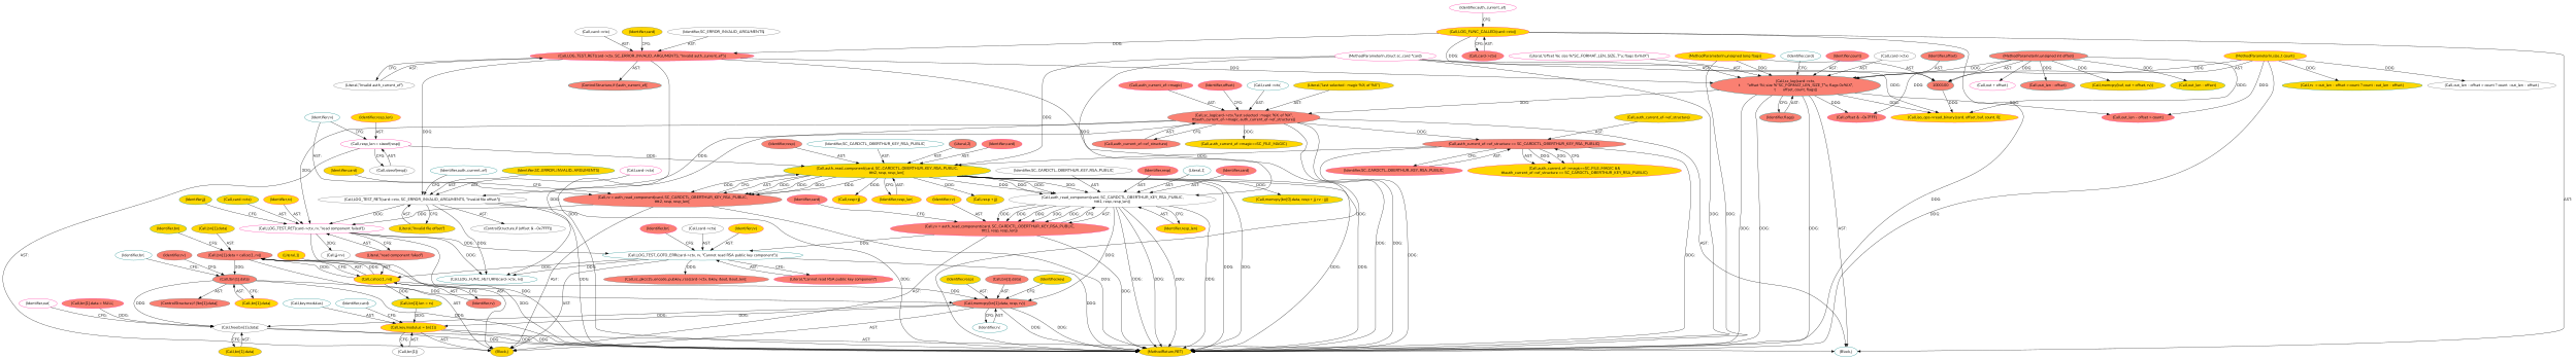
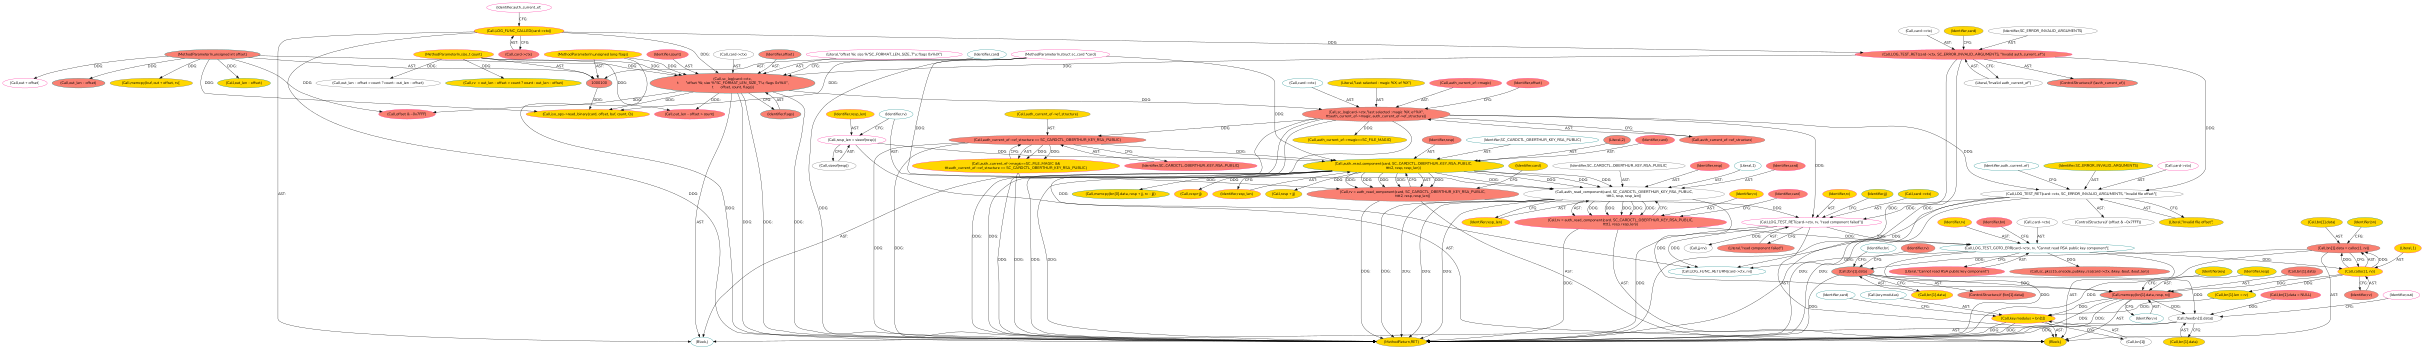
  digraph {
    fontname=Nunito
    node [color=deeppink fillcolor=gold fontname=Nunito style=filled]
    edge [fontname=Nunito]
    n1 [color=gray40 fillcolor=salmon label="(Call,bn[1].data = calloc(1, rv))"]
    n2 [label="(Call,calloc(1, rv))"]
    n3 [color=teal fillcolor=salmon label="(Call,!bn[1].data)"]
    n4 [color=gray40 label="(MethodReturn,RET)"]
    n5 [color=gray40 label="(Block,)"]
    n6 [color=teal fillcolor=salmon label="(Call,memcpy(bn[1].data, resp, rv))"]
    n7 [color=teal label="(Call,bn[1].len = rv)"]
    n8 [color=gray40 fillcolor=salmon label="(Identifier,rv)"]
    n9 [color=gray40 fillcolor=white label="(Call,free(bn[1].data))"]
    n10 [color=gray40 fillcolor=salmon label="(ControlStructure,if (!bn[1].data))"]
    n11 [label="(Call,bn[1].data)"]
    n12 [label="(Call,key.modulus = bn[1])"]
    n13 [color=teal fillcolor=white label="(Identifier,rv)"]
    n14 [color=teal fillcolor=white label="(Call,LOG_TEST_GOTO_ERR(card->ctx, rv, \"Cannot read RSA public key component\"))"]
    n15 [color=teal fillcolor=white label="(Call,LOG_FUNC_RETURN(card->ctx, rv))"]
    n16 [fillcolor=salmon label="(Literal,\"Cannot read RSA public key component\")"]
    n17 [color=gray40 fillcolor=salmon label="(Call,sc_pkcs15_encode_pubkey_rsa(card->ctx, &key, &out, &out_len))"]
    n18 [fillcolor=white label="(Call,LOG_TEST_RET(card->ctx, rv, \"read component failed\"))"]
    n19 [color=gray40 fillcolor=white label="(Call,jj<rv)"]
    n20 [color=gray40 fillcolor=salmon label="(Literal,\"read component failed\")"]
    n21 [color=gray40 fillcolor=white label="(Call,LOG_TEST_RET(card->ctx, SC_ERROR_INVALID_ARGUMENTS, \"Invalid file offset\"))"]
    n22 [color=gray40 fillcolor=white label="(ControlStructure,if (offset & ~0x7FFF))"]
    n23 [color=gray40 label="(Literal,\"Invalid file offset\")"]
    n24 [color=gray40 fillcolor=salmon label="(Call,sc_log(card->ctx,\"last selected : magic %X; ef %X\",\n\t\t\tauth_current_ef->magic, auth_current_ef->ef_structure))"]
    n25 [color=gray40 fillcolor=salmon label="(Call,auth_current_ef->ef_structure == SC_CARDCTL_OBERTHUR_KEY_RSA_PUBLIC)"]
    n26 [color=teal fillcolor=white label="(Block,)"]
    n27 [color=gray40 label="(Call,auth_current_ef->magic==SC_FILE_MAGIC)"]
    n28 [color=gray40 fillcolor=salmon label="(Call,auth_current_ef->ef_structure)"]
    n29 [color=teal label="(Call,auth_read_component(card, SC_CARDCTL_OBERTHUR_KEY_RSA_PUBLIC,\n\t\t\t\t2, resp, resp_len))"]
    n30 [fillcolor=salmon label="(Identifier,SC_CARDCTL_OBERTHUR_KEY_RSA_PUBLIC)"]
    n31 [label="(Call,auth_current_ef->magic==SC_FILE_MAGIC &&\n\t\t\tauth_current_ef->ef_structure == SC_CARDCTL_OBERTHUR_KEY_RSA_PUBLIC)"]
    n32 [color=teal fillcolor=salmon label="(Call,sc_log(card->ctx,\n \t       \"offset %i; size %\"SC_FORMAT_LEN_SIZE_T\"u; flags 0x%lX\",\n \t       offset, count, flags))"]
    n33 [label="(Call,iso_ops->read_binary(card, offset, buf, count, 0))"]
    n34 [fillcolor=salmon label="(Call,offset & ~0x7FFF)"]
    n35 [fillcolor=salmon label="(Call,out_len - offset > count)"]
    n36 [color=teal fillcolor=salmon label="(Identifier,flags)"]
    n37 [fillcolor=salmon label="(Call,LOG_TEST_RET(card->ctx, SC_ERROR_INVALID_ARGUMENTS, \"Invalid auth_current_ef\"))"]
    n38 [color=gray40 fillcolor=white label="(Literal,\"Invalid auth_current_ef\")"]
    n39 [color=teal fillcolor=salmon label="(ControlStructure,if (!auth_current_ef))"]
    n40 [label="(Call,LOG_FUNC_CALLED(card->ctx))"]
    n41 [fillcolor=salmon label="(Call,card->ctx)"]
    n42 [color=teal fillcolor=salmon label="(MethodParameterIn,unsigned int offset)"]
    n43 [color=teal label="(Call,out_len - offset)"]
    n44 [fillcolor=white label="(Call,out + offset)"]
    n45 [color=teal fillcolor=salmon label="(Call,out_len - offset)"]
    n46 [color=gray40 label="(Call,memcpy(buf, out + offset, rv))"]
    1000100 [color=teal fillcolor=salmon]
    n48 [label="(MethodParameterIn,size_t count)"]
    n49 [color=gray40 fillcolor=white label="(Call,out_len - offset > count ? count : out_len - offset)"]
    n50 [color=teal label="(Call,rv  = out_len - offset > count ? count : out_len - offset)"]
    n51 [label="(MethodParameterIn,unsigned long flags)"]
    n52 [color=gray40 fillcolor=salmon label="(Call,rv = auth_read_component(card, SC_CARDCTL_OBERTHUR_KEY_RSA_PUBLIC,\n\t\t\t\t2, resp, resp_len))"]
    n53 [color=gray40 fillcolor=white label="(Call,auth_read_component(card, SC_CARDCTL_OBERTHUR_KEY_RSA_PUBLIC,\n\t\t\t\t1, resp, resp_len))"]
    n54 [color=teal label="(Call,memcpy(bn[0].data, resp + jj, rv - jj))"]
    n55 [label="(Call,resp+jj)"]
    n56 [label="(Identifier,resp_len)"]
    n57 [color=gray40 label="(Call,resp + jj)"]
    n58 [fillcolor=salmon label="(Call,rv = auth_read_component(card, SC_CARDCTL_OBERTHUR_KEY_RSA_PUBLIC,\n\t\t\t\t1, resp, resp_len))"]
    n59 [label="(Identifier,resp_len)"]
    n60 [fillcolor=white label="(MethodParameterIn,struct sc_card *card)"]
    n61 [fillcolor=white label="(Call,resp_len = sizeof(resp))"]
    n62 [color=gray40 fillcolor=white label="(Call,sizeof(resp))"]
    n63 [color=gray40 label="(Call,bn[1].data)"]
    n64 [color=gray40 fillcolor=white label="(Call,bn[1])"]
    n65 [color=teal label="(Identifier,SC_ERROR_INVALID_ARGUMENTS)"]
    n66 [color=gray40 label="(Call,bn[1].data)"]
    n67 [label="(Identifier,rv)"]
    n68 [color=teal label="(Identifier,key)"]
    n69 [color=teal fillcolor=white label="(Call,card->ctx)"]
    n70 [color=gray40 label="(Literal,\"last selected : magic %X; ef %X\")"]
    n71 [fillcolor=white label="(Identifier,auth_current_ef)"]
    n72 [color=gray40 fillcolor=white label="(Identifier,SC_CARDCTL_OBERTHUR_KEY_RSA_PUBLIC)"]
    n73 [color=gray40 fillcolor=salmon label="(Identifier,resp)"]
    n74 [fillcolor=salmon label="(Identifier,card)"]
    n75 [color=teal fillcolor=white label="(Identifier,SC_CARDCTL_OBERTHUR_KEY_RSA_PUBLIC)"]
    n76 [color=gray40 label="(Identifier,card)"]
    n77 [color=gray40 fillcolor=white label="(Call,card->ctx)"]
    n78 [fillcolor=white label="(Identifier,out)"]
    n79 [color=teal fillcolor=salmon label="(Identifier,offset)"]
    n80 [fillcolor=salmon label="(Identifier,resp)"]
    n81 [fillcolor=salmon label="(Call,bn[1].data = NULL)"]
    n82 [color=teal fillcolor=salmon label="(Literal,2)"]
    n83 [color=gray40 fillcolor=white label="(Call,card->ctx)"]
    n84 [fillcolor=white label="(Call,card->ctx)"]
    n85 [color=teal fillcolor=white label="(Literal,1)"]
    n86 [fillcolor=white label="(Literal,\"offset %i; size %\"SC_FORMAT_LEN_SIZE_T\"u; flags 0x%lX\")"]
    n87 [color=gray40 label="(Call,auth_current_ef->ef_structure)"]
    n88 [fillcolor=salmon label="(Identifier,card)"]
    n89 [color=teal fillcolor=white label="(Call,key.modulus)"]
    n90 [label="(Identifier,rv)"]
    n91 [color=teal label="(Call,card->ctx)"]
    n92 [label="(Identifier,rv)"]
    n93 [color=teal fillcolor=white label="(Identifier,rv)"]
    n94 [color=teal fillcolor=white label="(Identifier,card)"]
    n95 [fillcolor=salmon label="(Identifier,card)"]
    n96 [fillcolor=salmon label="(Identifier,count)"]
    n97 [color=teal fillcolor=white label="(Identifier,auth_current_ef)"]
    n98 [fillcolor=salmon label="(Call,auth_current_ef->magic)"]
    n99 [color=teal fillcolor=white label="(Identifier,card)"]
    n100 [fillcolor=salmon label="(Identifier,offset)"]
    n101 [label="(Identifier,resp_len)"]
    n102 [color=teal fillcolor=white label="(Identifier,bn)"]
    n103 [color=teal label="(Identifier,resp)"]
    n104 [fillcolor=salmon label="(Identifier,bn)"]
    n105 [color=gray40 fillcolor=white label="(Call,card->ctx)"]
    n106 [label="(Literal,1)"]
    n107 [color=gray40 label="(Identifier,card)"]
    n108 [color=teal label="(Identifier,jj)"]
    n109 [color=teal label="(Identifier,bn)"]
    n110 [color=gray40 fillcolor=white label="(Identifier,SC_ERROR_INVALID_ARGUMENTS)"]
    n111 [color=gray40 fillcolor=salmon label="(Identifier,rv)"]
    n112 [color=gray40 fillcolor=salmon label="(Call,bn[1].data)"]
    n1 -> n2 [label="CFG: "]
    n1 -> n3 [label="DDG: "]
    n1 -> n4 [label="DDG: "]
    n1 -> n5 [label="AST: "]
    n2 -> n1 [label="AST: "]
    n2 -> n1 [label="DDG: "]
    n2 -> n1 [label="DDG: "]
    n2 -> n6 [label="DDG: "]
    n2 -> n7 [label="DDG: "]
    n2 -> n8 [label="CFG: "]
    n3 -> n4 [label="DDG: "]
    n3 -> n6 [label="DDG: "]
    n3 -> n9 [label="DDG: "]
    n3 -> n10 [label="AST: "]
    n3 -> n11 [label="CFG: "]
    n6 -> n4 [label="DDG: "]
    n6 -> n4 [label="DDG: "]
    n6 -> n5 [label="AST: "]
    n6 -> n9 [label="DDG: "]
    n6 -> n12 [label="DDG: "]
    n6 -> n13 [label="CFG: "]
    n7 -> n12 [label="DDG: "]
    n8 -> n2 [label="AST: "]
    n9 -> n4 [label="DDG: "]
    n9 -> n26 [label="AST: "]
    n9 -> n63 [label="CFG: "]
    n11 -> n3 [label="AST: "]
    n12 -> n4 [label="DDG: "]
    n12 -> n4 [label="DDG: "]
    n12 -> n5 [label="AST: "]
    n12 -> n64 [label="CFG: "]
    n13 -> n6 [label="AST: "]
    n14 -> n2 [label="DDG: "]
    n14 -> n4 [label="DDG: "]
    n14 -> n5 [label="AST: "]
    n14 -> n15 [label="DDG: "]
    n14 -> n16 [label="CFG: "]
    n14 -> n17 [label="DDG: "]
    n16 -> n14 [label="AST: "]
    n18 -> n4 [label="DDG: "]
    n18 -> n5 [label="AST: "]
    n18 -> n14 [label="DDG: "]
    n18 -> n15 [label="DDG: "]
    n18 -> n19 [label="DDG: "]
    n18 -> n20 [label="CFG: "]
    n20 -> n18 [label="AST: "]
    n21 -> n4 [label="DDG: "]
    n21 -> n4 [label="DDG: "]
    n21 -> n15 [label="DDG: "]
    n21 -> n18 [label="DDG: "]
    n21 -> n22 [label="AST: "]
    n21 -> n23 [label="CFG: "]
    n23 -> n21 [label="AST: "]
    n24 -> n4 [label="DDG: "]
    n24 -> n4 [label="DDG: "]
    n24 -> n15 [label="DDG: "]
    n24 -> n18 [label="DDG: "]
    n24 -> n21 [label="DDG: "]
    n24 -> n25 [label="DDG: "]
    n24 -> n26 [label="AST: "]
    n24 -> n27 [label="DDG: "]
    n24 -> n28 [label="CFG: "]
    n25 -> n4 [label="DDG: "]
    n25 -> n4 [label="DDG: "]
    n25 -> n29 [label="DDG: "]
    n25 -> n30 [label="CFG: "]
    n25 -> n31 [label="AST: "]
    n25 -> n31 [label="DDG: "]
    n25 -> n31 [label="DDG: "]
    n28 -> n24 [label="AST: "]
    n29 -> n4 [label="DDG: "]
    n29 -> n4 [label="DDG: "]
    n29 -> n4 [label="DDG: "]
    n29 -> n4 [label="DDG: "]
    n29 -> n52 [label="AST: "]
    n29 -> n52 [label="DDG: "]
    n29 -> n52 [label="DDG: "]
    n29 -> n52 [label="DDG: "]
    n29 -> n52 [label="DDG: "]
    n29 -> n52 [label="DDG: "]
    n29 -> n53 [label="DDG: "]
    n29 -> n53 [label="DDG: "]
    n29 -> n53 [label="DDG: "]
    n29 -> n53 [label="DDG: "]
    n29 -> n54 [label="DDG: "]
    n29 -> n55 [label="DDG: "]
    n29 -> n56 [label="CFG: "]
    n29 -> n57 [label="DDG: "]
    n30 -> n25 [label="AST: "]
    n31 -> n25 [label="CFG: "]
    n32 -> n4 [label="DDG: "]
    n32 -> n4 [label="DDG: "]
    n32 -> n4 [label="DDG: "]
    n32 -> n24 [label="DDG: "]
    n32 -> n26 [label="AST: "]
    n32 -> n33 [label="DDG: "]
    n32 -> n34 [label="DDG: "]
    n32 -> n35 [label="DDG: "]
    n32 -> n36 [label="CFG: "]
    n36 -> n32 [label="AST: "]
    n37 -> n4 [label="DDG: "]
    n37 -> n4 [label="DDG: "]
    n37 -> n21 [label="DDG: "]
    n37 -> n32 [label="DDG: "]
    n37 -> n38 [label="CFG: "]
    n37 -> n39 [label="AST: "]
    n38 -> n37 [label="AST: "]
    n40 -> n4 [label="DDG: "]
    n40 -> n26 [label="AST: "]
    n40 -> n32 [label="DDG: "]
    n40 -> n37 [label="DDG: "]
    n40 -> n41 [label="CFG: "]
    n41 -> n40 [label="AST: "]
    n42 -> n32 [label="DDG: "]
    n42 -> n33 [label="DDG: "]
    n42 -> n34 [label="DDG: "]
    n42 -> n43 [label="DDG: "]
    n42 -> n44 [label="DDG: "]
    n42 -> n45 [label="DDG: "]
    n42 -> n46 [label="DDG: "]
    n42 -> 1000100 [label="AST: "]
    1000100 -> n33 [label="DDG: "]
-   n48 -> n4 [label="DDG: "]
    n48 -> n32 [label="DDG: "]
    n48 -> n35 [label="DDG: "]
    n48 -> 1000100 [label="AST: "]
    n48 -> n49 [label="DDG: "]
    n48 -> n50 [label="DDG: "]
    n51 -> n4 [label="DDG: "]
    n51 -> n32 [label="DDG: "]
    n51 -> 1000100 [label="AST: "]
    n52 -> n4 [label="DDG: "]
    n52 -> n5 [label="AST: "]
    n52 -> n18 [label="DDG: "]
    n52 -> n29 [label="CFG: "]
    n53 -> n4 [label="DDG: "]
    n53 -> n4 [label="DDG: "]
    n53 -> n4 [label="DDG: "]
    n53 -> n4 [label="DDG: "]
    n53 -> n6 [label="DDG: "]
    n53 -> n58 [label="AST: "]
    n53 -> n58 [label="DDG: "]
    n53 -> n58 [label="DDG: "]
    n53 -> n58 [label="DDG: "]
    n53 -> n58 [label="DDG: "]
    n53 -> n58 [label="DDG: "]
    n53 -> n59 [label="CFG: "]
    n56 -> n29 [label="AST: "]
    n58 -> n4 [label="DDG: "]
    n58 -> n5 [label="AST: "]
    n58 -> n14 [label="DDG: "]
    n58 -> n53 [label="CFG: "]
    n59 -> n53 [label="AST: "]
    n60 -> n4 [label="DDG: "]
    n60 -> n29 [label="DDG: "]
    n60 -> n33 [label="DDG: "]
    n60 -> 1000100 [label="AST: "]
    n60 -> n53 [label="DDG: "]
    n61 -> n5 [label="AST: "]
    n61 -> n29 [label="DDG: "]
    n61 -> n62 [label="CFG: "]
    n62 -> n61 [label="AST: "]
    n63 -> n9 [label="AST: "]
    n64 -> n12 [label="AST: "]
    n65 -> n21 [label="AST: "]
    n66 -> n1 [label="AST: "]
    n67 -> n58 [label="AST: "]
    n68 -> n6 [label="CFG: "]
    n69 -> n24 [label="AST: "]
    n70 -> n24 [label="AST: "]
    n71 -> n40 [label="CFG: "]
    n72 -> n53 [label="AST: "]
    n73 -> n29 [label="AST: "]
    n74 -> n58 [label="CFG: "]
    n75 -> n29 [label="AST: "]
    n76 -> n52 [label="CFG: "]
    n77 -> n32 [label="AST: "]
    n78 -> n9 [label="CFG: "]
    n79 -> n32 [label="AST: "]
    n80 -> n53 [label="AST: "]
    n81 -> n9 [label="DDG: "]
    n82 -> n29 [label="AST: "]
    n83 -> n14 [label="AST: "]
    n84 -> n21 [label="AST: "]
    n85 -> n53 [label="AST: "]
    n86 -> n32 [label="AST: "]
    n87 -> n25 [label="AST: "]
    n88 -> n29 [label="AST: "]
    n89 -> n12 [label="AST: "]
    n90 -> n14 [label="AST: "]
    n91 -> n18 [label="AST: "]
    n92 -> n18 [label="AST: "]
    n93 -> n52 [label="AST: "]
    n93 -> n61 [label="CFG: "]
    n94 -> n32 [label="CFG: "]
    n95 -> n53 [label="AST: "]
    n96 -> n32 [label="AST: "]
    n97 -> n21 [label="CFG: "]
    n98 -> n24 [label="AST: "]
    n99 -> n12 [label="CFG: "]
    n100 -> n24 [label="CFG: "]
    n101 -> n61 [label="AST: "]
    n102 -> n3 [label="CFG: "]
    n103 -> n6 [label="AST: "]
    n104 -> n14 [label="CFG: "]
    n105 -> n37 [label="AST: "]
    n106 -> n2 [label="AST: "]
    n107 -> n37 [label="CFG: "]
    n108 -> n18 [label="CFG: "]
    n109 -> n1 [label="CFG: "]
    n110 -> n37 [label="AST: "]
    n111 -> n3 [label="CFG: "]
    n112 -> n6 [label="AST: "]
  }
